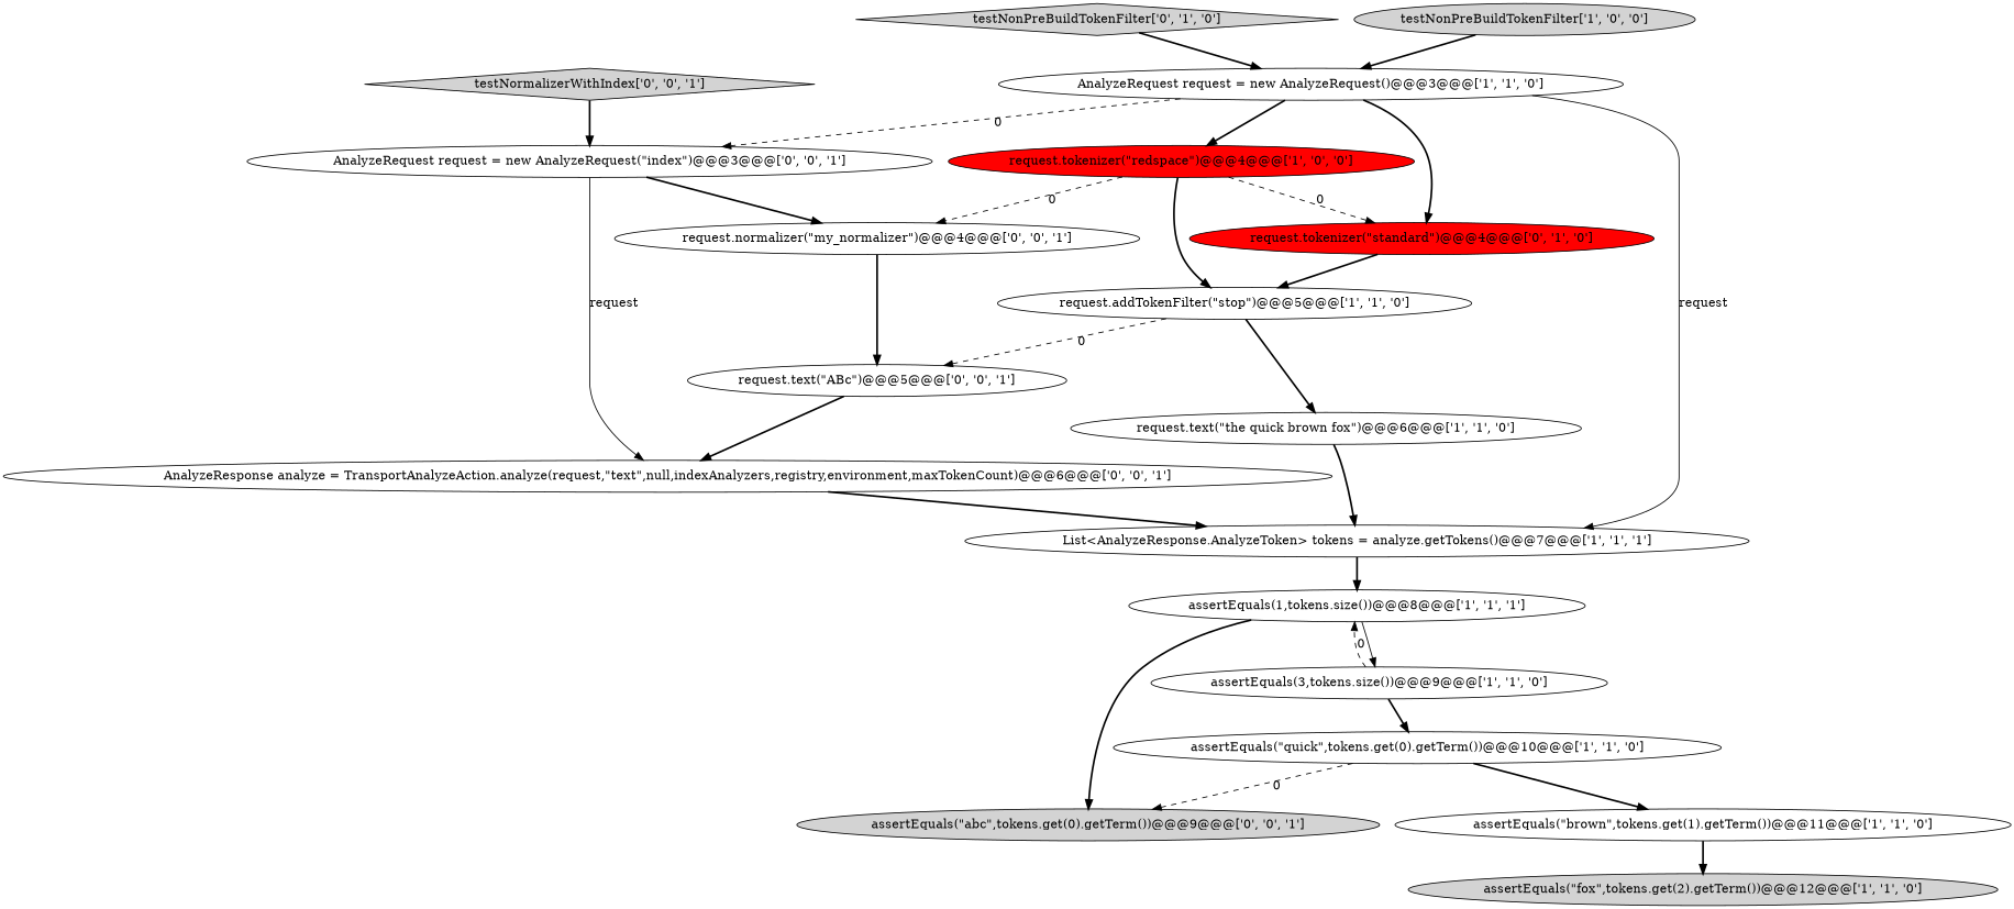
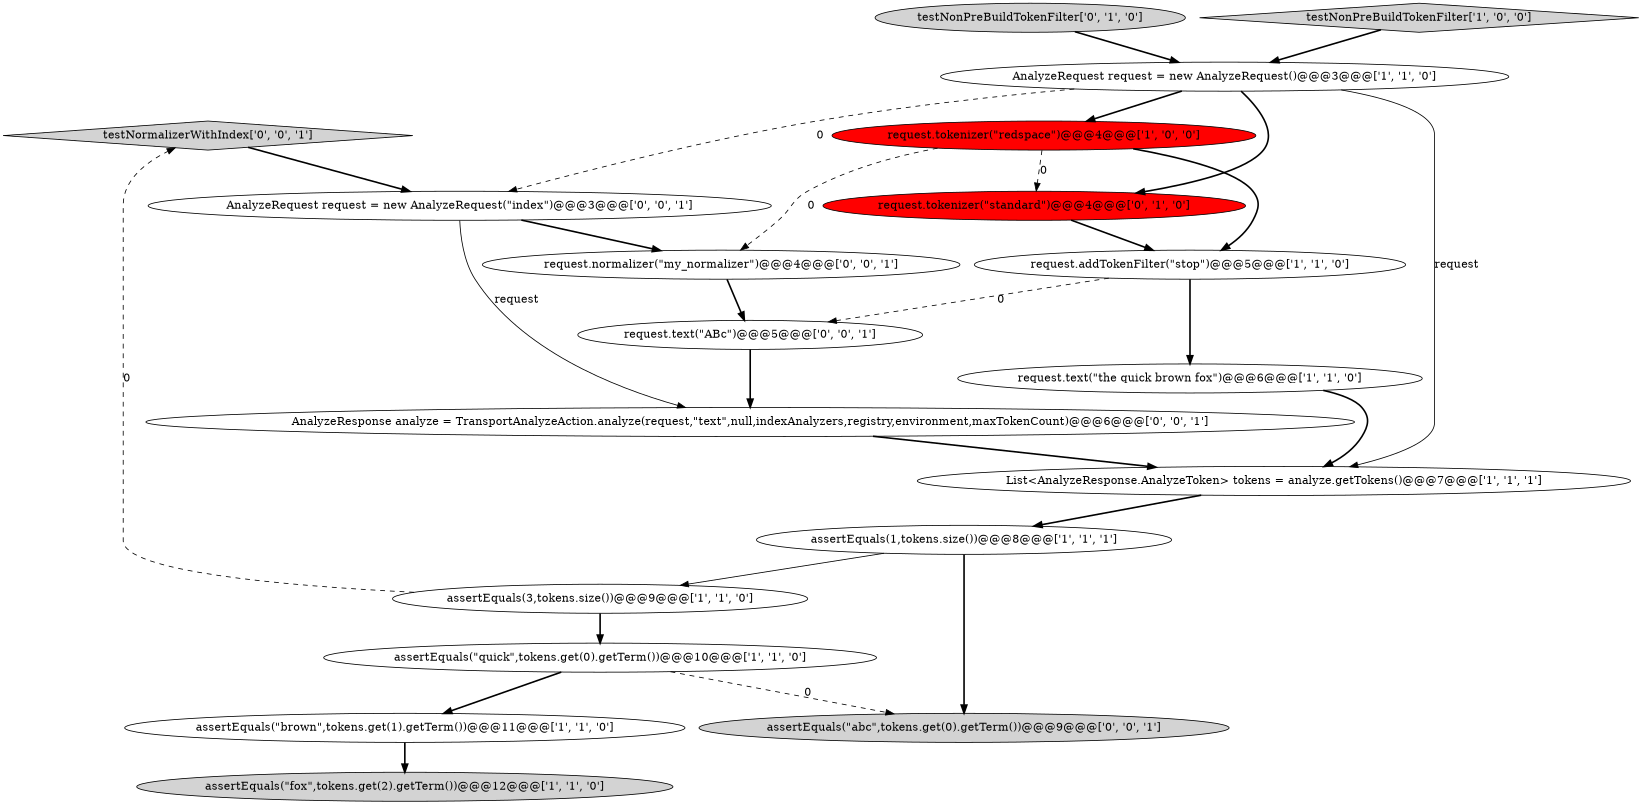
  digraph {
    node [fillcolor=white shape=ellipse style=filled]
    edge [style=bold]
    n1 [fillcolor=lightgray label="testNormalizerWithIndex['0', '0', '1']" shape=diamond]
    n2 [label="AnalyzeRequest request = new AnalyzeRequest(\"index\")@@@3@@@['0', '0', '1']"]
    n3 [label="AnalyzeResponse analyze = TransportAnalyzeAction.analyze(request,\"text\",null,indexAnalyzers,registry,environment,maxTokenCount)@@@6@@@['0', '0', '1']"]
    n4 [label="request.normalizer(\"my_normalizer\")@@@4@@@['0', '0', '1']"]
    n5 [label="request.text(\"ABc\")@@@5@@@['0', '0', '1']"]
    n6 [label="List<AnalyzeResponse.AnalyzeToken> tokens = analyze.getTokens()@@@7@@@['1', '1', '1']"]
    n7 [fillcolor=lightgray label="assertEquals(\"fox\",tokens.get(2).getTerm())@@@12@@@['1', '1', '0']"]
    n8 [fillcolor=lightgray label="assertEquals(\"abc\",tokens.get(0).getTerm())@@@9@@@['0', '0', '1']"]
-   n9 [fillcolor=lightgray label="testNonPreBuildTokenFilter['0', '1', '0']" shape=diamond]
+   n9 [fillcolor=lightgray label="testNonPreBuildTokenFilter['0', '1', '0']"]
    n10 [label="AnalyzeRequest request = new AnalyzeRequest()@@@3@@@['1', '1', '0']"]
    n11 [fillcolor=red label="request.tokenizer(\"standard\")@@@4@@@['0', '1', '0']"]
    n12 [fillcolor=red label="request.tokenizer(\"redspace\")@@@4@@@['1', '0', '0']"]
    n13 [label="assertEquals(1,tokens.size())@@@8@@@['1', '1', '1']"]
-   n14 [fillcolor=lightgray label="testNonPreBuildTokenFilter['1', '0', '0']"]
+   n14 [fillcolor=lightgray label="testNonPreBuildTokenFilter['1', '0', '0']" shape=diamond]
    n15 [label="request.addTokenFilter(\"stop\")@@@5@@@['1', '1', '0']"]
    n16 [label="request.text(\"the quick brown fox\")@@@6@@@['1', '1', '0']"]
    n17 [label="assertEquals(3,tokens.size())@@@9@@@['1', '1', '0']"]
    n18 [label="assertEquals(\"brown\",tokens.get(1).getTerm())@@@11@@@['1', '1', '0']"]
    n19 [label="assertEquals(\"quick\",tokens.get(0).getTerm())@@@10@@@['1', '1', '0']"]
    n1 -> n2
    n2 -> n3 [label=request style=solid]
    n2 -> n4
    n3 -> n6
    n4 -> n5
    n5 -> n3
    n6 -> n13
    n9 -> n10
    n10 -> n2 [label=0 style=dashed]
    n10 -> n6 [label=request style=solid]
    n10 -> n11
    n10 -> n12
    n11 -> n15
    n12 -> n4 [label=0 style=dashed]
    n12 -> n11 [label=0 style=dashed]
    n12 -> n15
    n13 -> n8
    n13 -> n17 [style=solid]
    n14 -> n10
    n15 -> n5 [label=0 style=dashed]
    n15 -> n16
    n16 -> n6
-   n17 -> n13 [label=0 style=dashed]
+   n17 -> n1 [label=0 style=dashed]
    n17 -> n19
    n18 -> n7
    n19 -> n8 [label=0 style=dashed]
    n19 -> n18
  }
